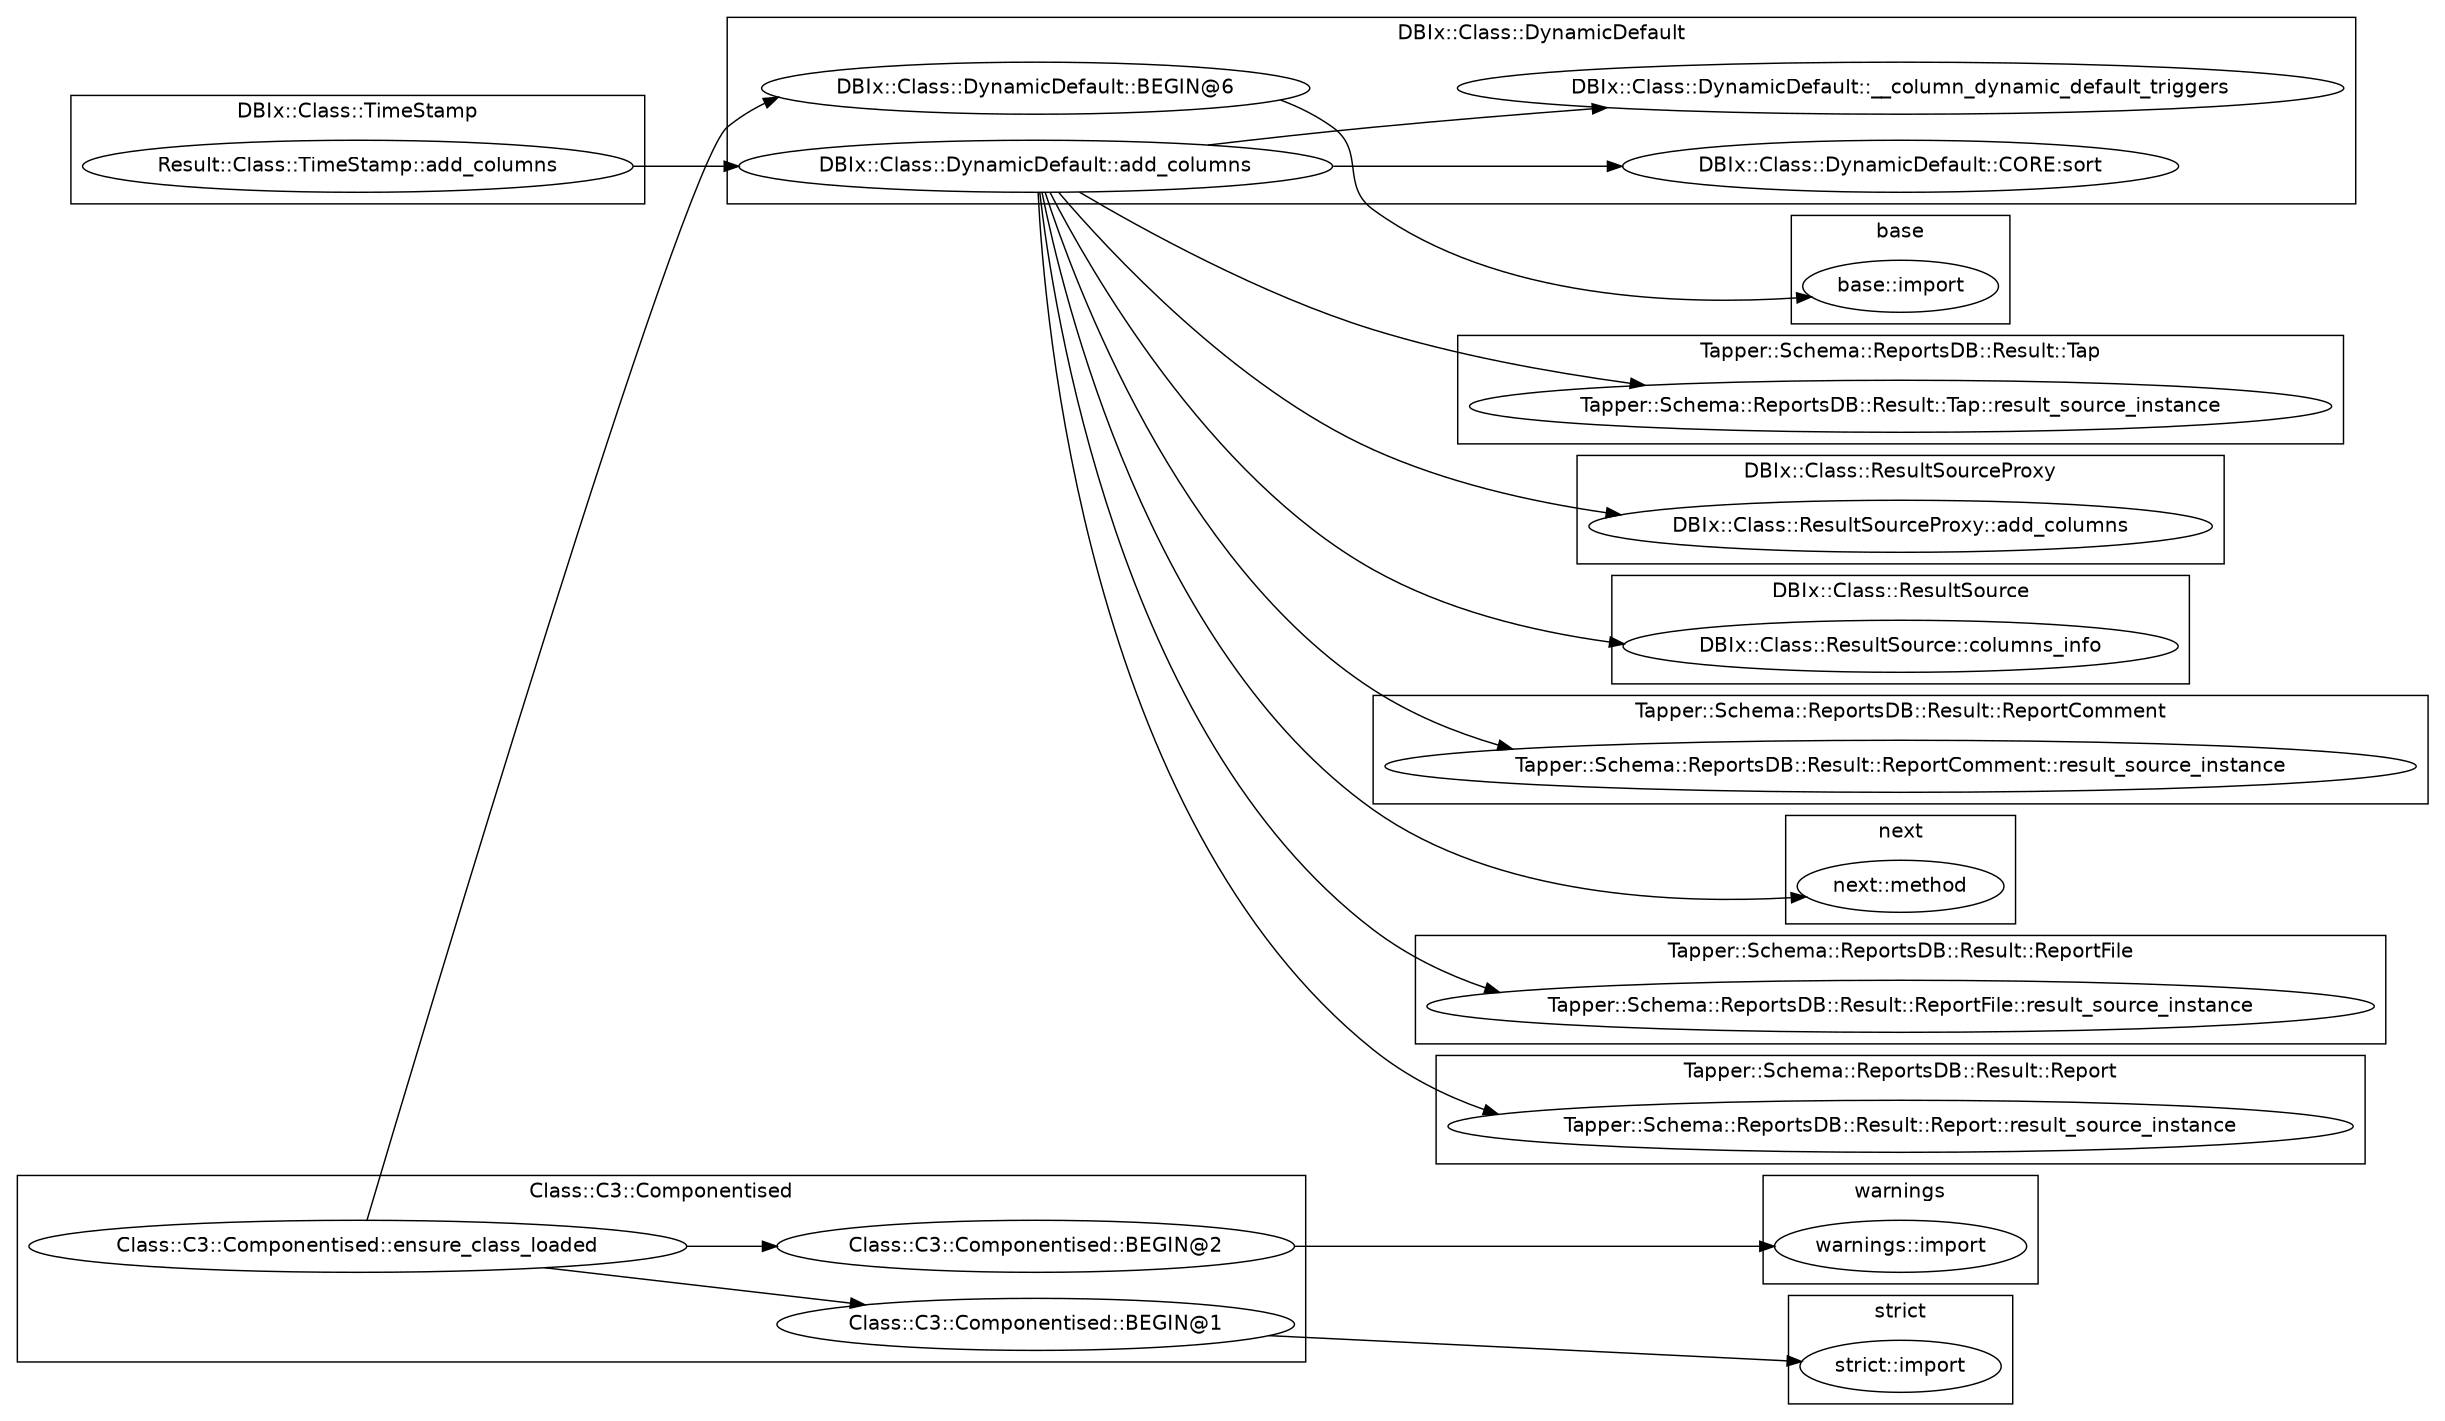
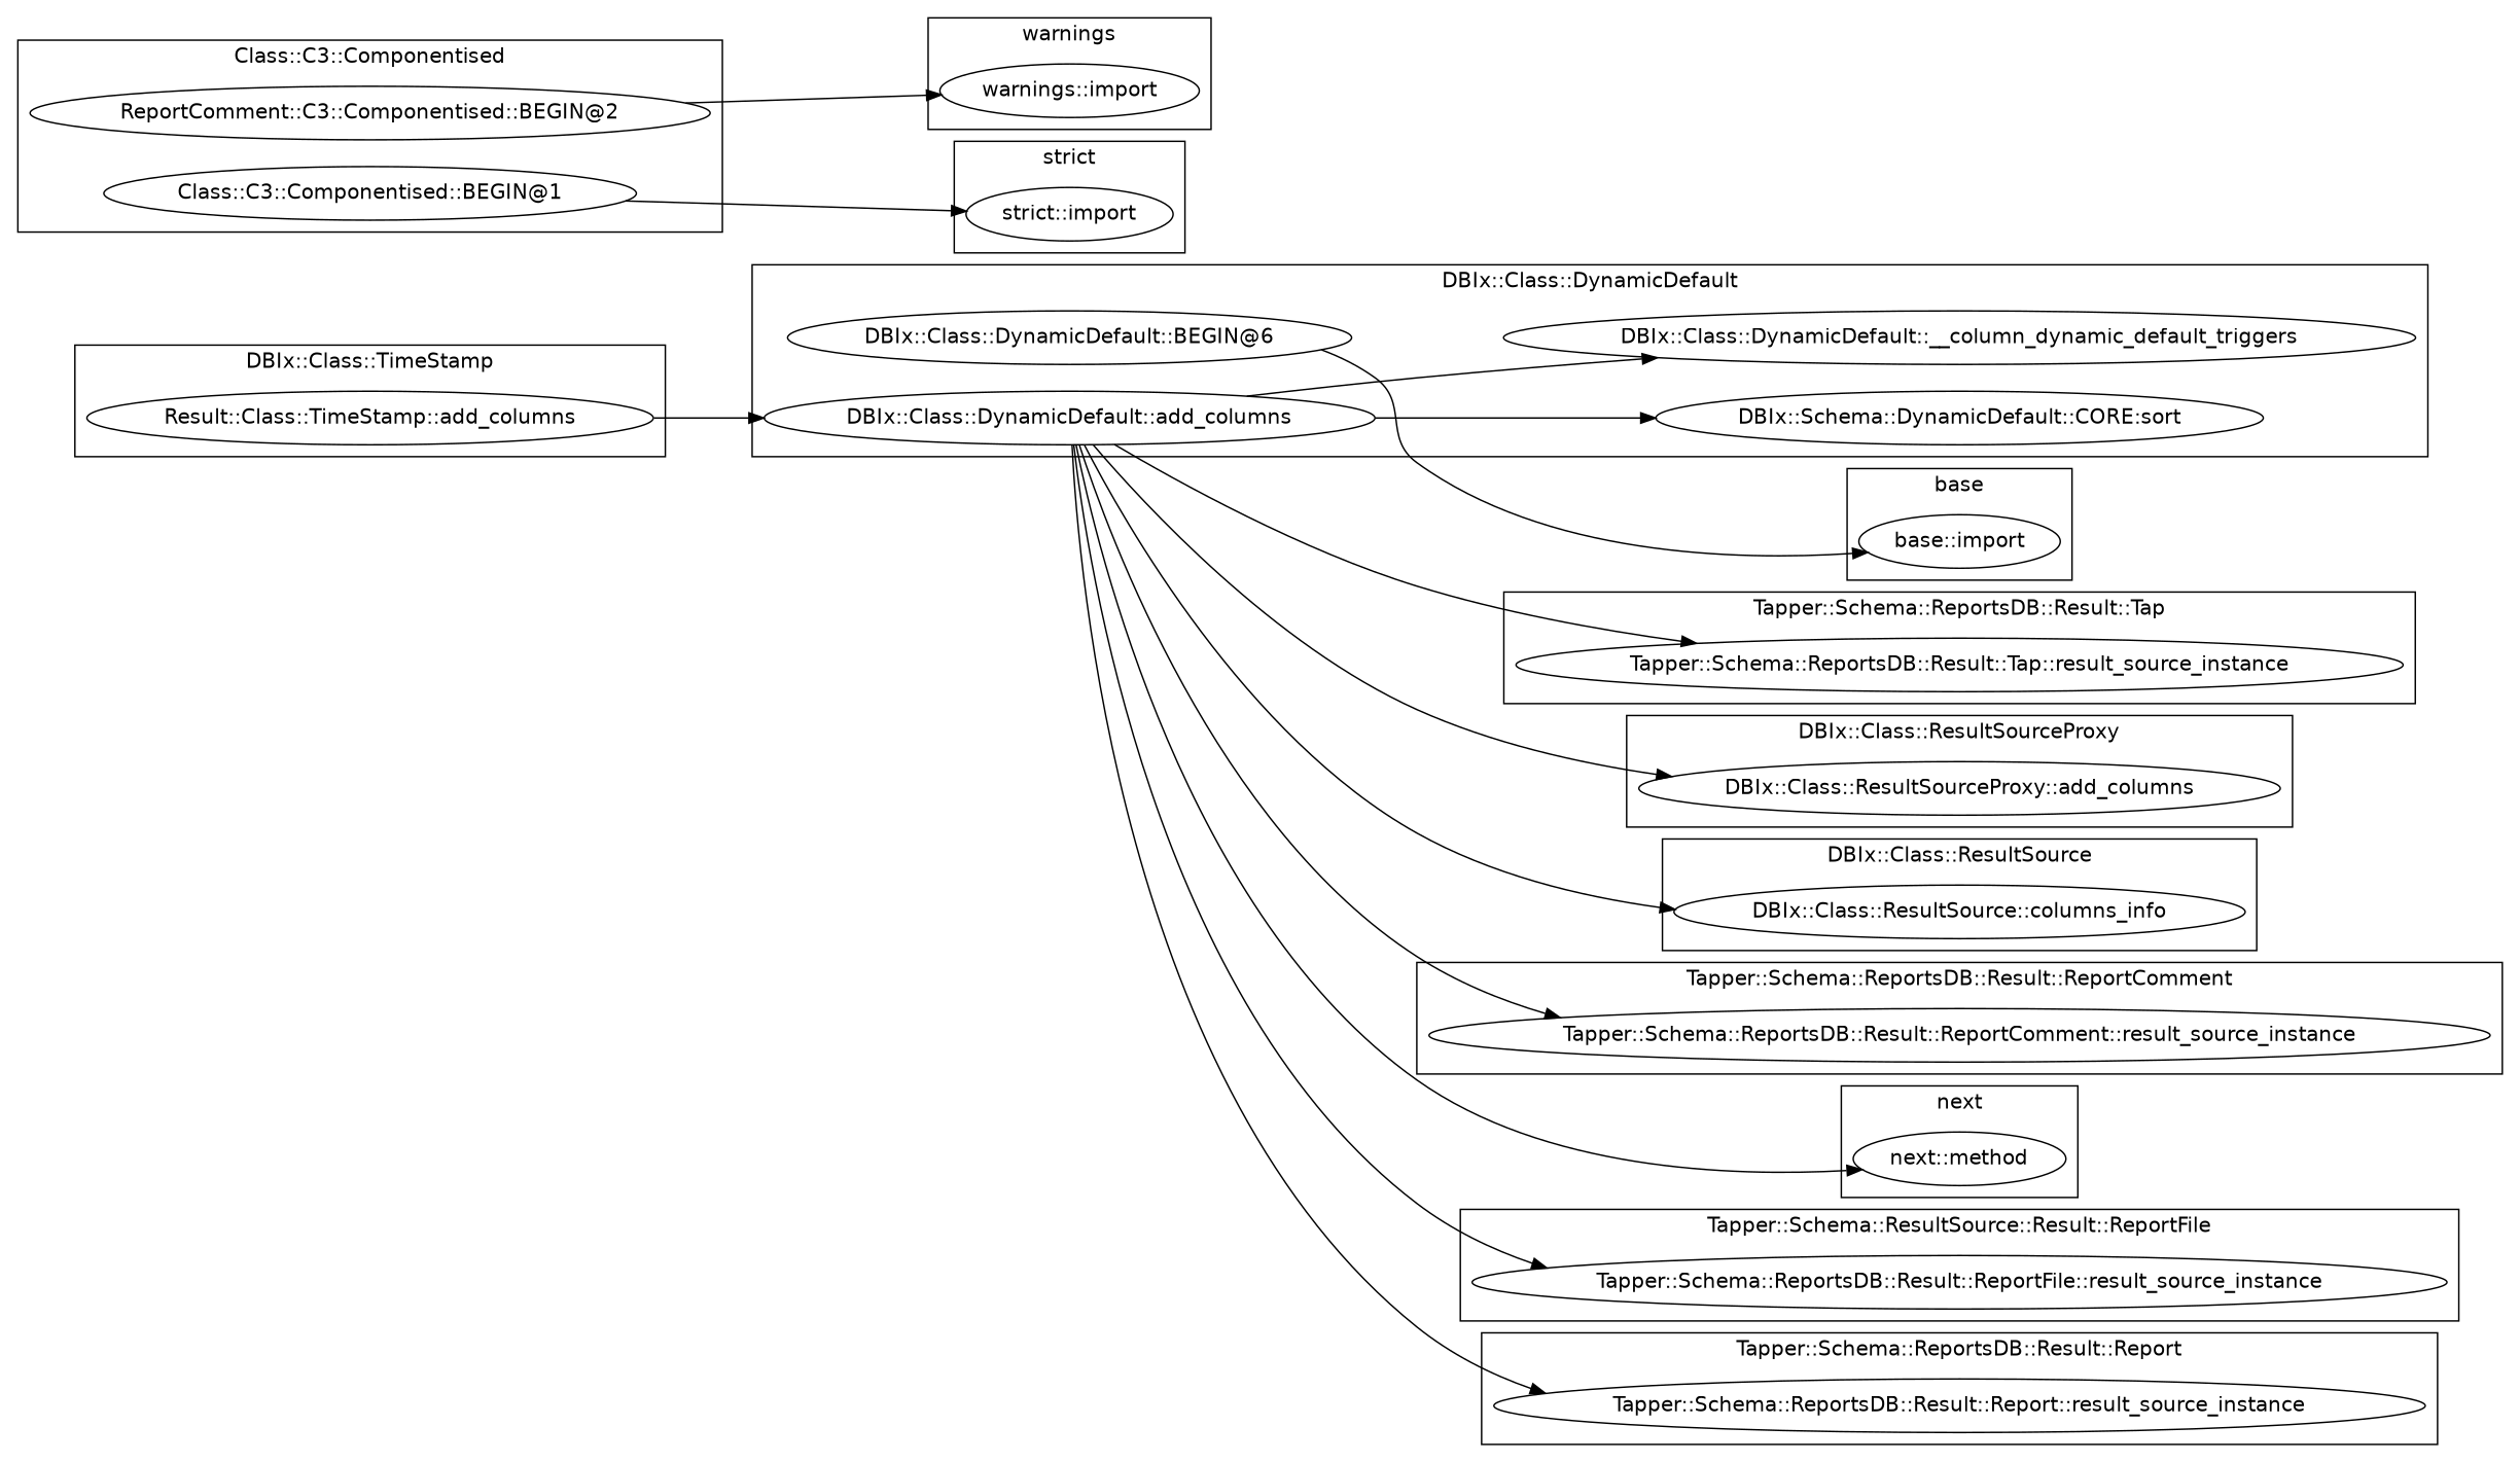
  digraph {
    fontname="DejaVu Sans"
    rankdir=LR
    node [fontname="DejaVu Sans"]
    edge [fontname="DejaVu Sans"]
    "base::import"
    "Tapper::Schema::ReportsDB::Result::Tap::result_source_instance"
    "DBIx::Class::ResultSourceProxy::add_columns"
-   "Class::C3::Componentised::ensure_class_loaded"
-   "Class::C3::Componentised::BEGIN@2"
+   "Class::C3::Componentised::BEGIN@2" [label="ReportComment::C3::Componentised::BEGIN@2"]
    "Class::C3::Componentised::BEGIN@1"
    "DBIx::Class::ResultSource::columns_info"
    n8 [label="Result::Class::TimeStamp::add_columns"]
    "Tapper::Schema::ReportsDB::Result::ReportComment::result_source_instance"
    "warnings::import"
    "DBIx::Class::DynamicDefault::BEGIN@6"
-   "DBIx::Class::DynamicDefault::CORE:sort"
+   "DBIx::Class::DynamicDefault::CORE:sort" [label="DBIx::Schema::DynamicDefault::CORE:sort"]
    "DBIx::Class::DynamicDefault::add_columns"
    "DBIx::Class::DynamicDefault::__column_dynamic_default_triggers"
    "next::method"
    "strict::import"
    "Tapper::Schema::ReportsDB::Result::ReportFile::result_source_instance"
    "Tapper::Schema::ReportsDB::Result::Report::result_source_instance"
    subgraph cluster_1 {
      label=base
      "base::import"
    }
    subgraph cluster_2 {
      label="Tapper::Schema::ReportsDB::Result::Tap"
      "Tapper::Schema::ReportsDB::Result::Tap::result_source_instance"
    }
    subgraph cluster_3 {
      label="DBIx::Class::ResultSourceProxy"
      "DBIx::Class::ResultSourceProxy::add_columns"
    }
    subgraph cluster_4 {
      label="Class::C3::Componentised"
-     "Class::C3::Componentised::ensure_class_loaded"
      "Class::C3::Componentised::BEGIN@2"
      "Class::C3::Componentised::BEGIN@1"
    }
    subgraph cluster_5 {
      label="DBIx::Class::ResultSource"
      "DBIx::Class::ResultSource::columns_info"
    }
    subgraph cluster_6 {
      label="DBIx::Class::TimeStamp"
      n8
    }
    subgraph cluster_7 {
      label="Tapper::Schema::ReportsDB::Result::ReportComment"
      "Tapper::Schema::ReportsDB::Result::ReportComment::result_source_instance"
    }
    subgraph cluster_8 {
      label=warnings
      "warnings::import"
    }
    subgraph cluster_9 {
      label="DBIx::Class::DynamicDefault"
      "DBIx::Class::DynamicDefault::BEGIN@6"
      "DBIx::Class::DynamicDefault::CORE:sort"
      "DBIx::Class::DynamicDefault::add_columns"
      "DBIx::Class::DynamicDefault::__column_dynamic_default_triggers"
    }
    subgraph cluster_10 {
      label=next
      "next::method"
    }
    subgraph cluster_11 {
      label="strict"
      "strict::import"
    }
    subgraph cluster_12 {
-     label="Tapper::Schema::ReportsDB::Result::ReportFile"
+     label="Tapper::Schema::ResultSource::Result::ReportFile"
      "Tapper::Schema::ReportsDB::Result::ReportFile::result_source_instance"
    }
    subgraph cluster_13 {
      label="Tapper::Schema::ReportsDB::Result::Report"
      "Tapper::Schema::ReportsDB::Result::Report::result_source_instance"
    }
-   "Class::C3::Componentised::ensure_class_loaded" -> "Class::C3::Componentised::BEGIN@2"
-   "Class::C3::Componentised::ensure_class_loaded" -> "Class::C3::Componentised::BEGIN@1"
-   "Class::C3::Componentised::ensure_class_loaded" -> "DBIx::Class::DynamicDefault::BEGIN@6"
    "Class::C3::Componentised::BEGIN@2" -> "warnings::import"
    "Class::C3::Componentised::BEGIN@1" -> "strict::import"
    n8 -> "DBIx::Class::DynamicDefault::add_columns"
    "DBIx::Class::DynamicDefault::BEGIN@6" -> "base::import"
    "DBIx::Class::DynamicDefault::add_columns" -> "Tapper::Schema::ReportsDB::Result::Tap::result_source_instance"
    "DBIx::Class::DynamicDefault::add_columns" -> "DBIx::Class::ResultSourceProxy::add_columns"
    "DBIx::Class::DynamicDefault::add_columns" -> "DBIx::Class::ResultSource::columns_info"
    "DBIx::Class::DynamicDefault::add_columns" -> "Tapper::Schema::ReportsDB::Result::ReportComment::result_source_instance"
    "DBIx::Class::DynamicDefault::add_columns" -> "DBIx::Class::DynamicDefault::CORE:sort"
    "DBIx::Class::DynamicDefault::add_columns" -> "DBIx::Class::DynamicDefault::__column_dynamic_default_triggers"
    "DBIx::Class::DynamicDefault::add_columns" -> "next::method"
    "DBIx::Class::DynamicDefault::add_columns" -> "Tapper::Schema::ReportsDB::Result::ReportFile::result_source_instance"
    "DBIx::Class::DynamicDefault::add_columns" -> "Tapper::Schema::ReportsDB::Result::Report::result_source_instance"
  }
